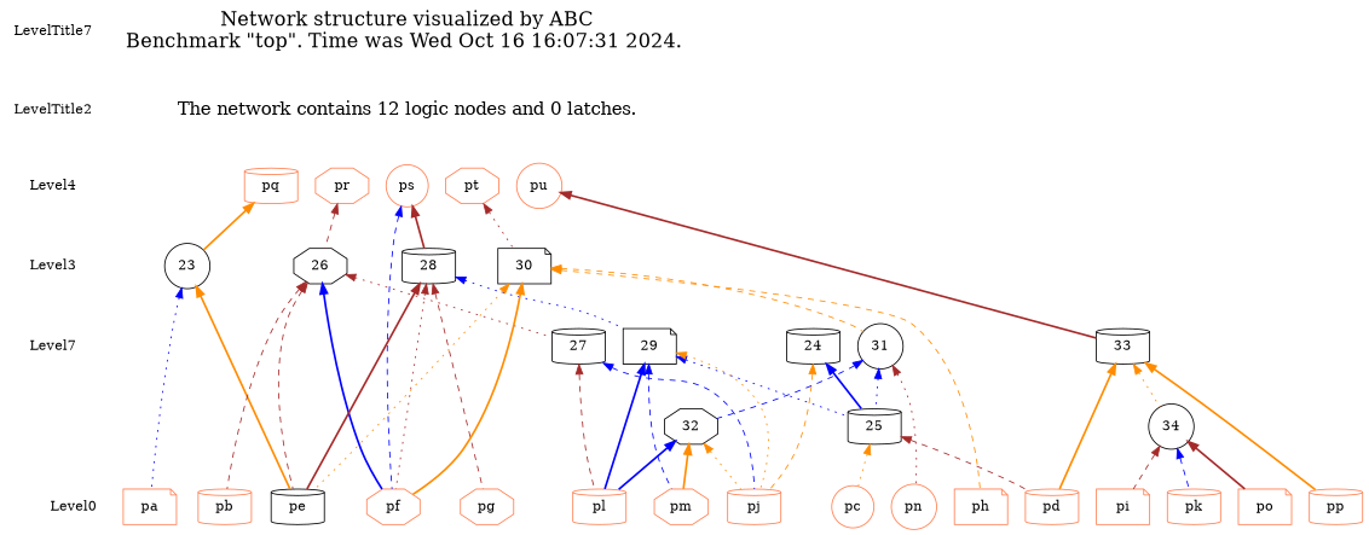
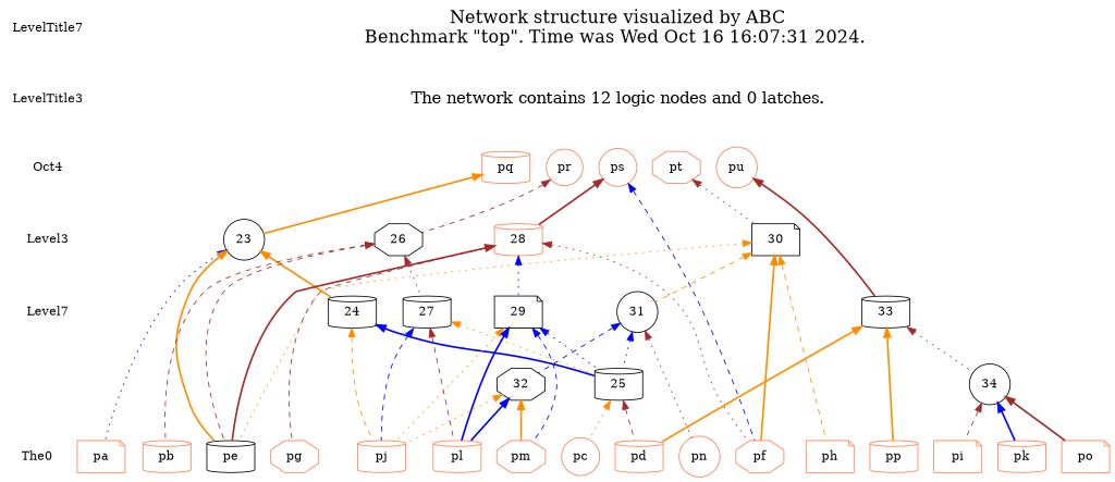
  digraph {
    node [shape=cylinder fillcolor=coral]
    edge [dir=back style=bold color=darkorange]
    n1 [label=LevelTitle7 shape=plaintext fillcolor=""]
-   LevelTitle2 [shape=plaintext fillcolor=""]
-   Level4 [shape=plaintext fillcolor=""]
+   LevelTitle2 [shape=plaintext label=LevelTitle3 fillcolor=""]
+   Level4 [shape=plaintext label=Oct4 fillcolor=""]
    Level3 [shape=plaintext fillcolor=""]
    n5 [label=Level7 shape=plaintext fillcolor=""]
-   Level0 [shape=plaintext fillcolor=""]
+   Level0 [shape=plaintext label=The0 fillcolor=""]
    n7 [fontname="Times-Roman" fontsize=20 label="Network structure visualized by ABC\nBenchmark \"top\". Time was Wed Oct 16 16:07:31 2024. " shape=plaintext fillcolor=""]
    n8 [fontname="Times-Roman" fontsize=18 label="The network contains 12 logic nodes and 0 latches.\n" shape=plaintext fillcolor=""]
    n9 [color=coral label=pq]
-   n10 [color=coral label=pr shape=octagon]
+   n10 [color=coral label=pr shape=circle]
    n11 [color=coral label=ps shape=circle]
    n12 [color=coral label=pt shape=octagon]
    n13 [color=coral label=pu shape=circle]
    n14 [label="23\n" shape=circle fillcolor=""]
    n15 [label="26\n" shape=octagon fillcolor=""]
-   n16 [label="28\n" fillcolor=""]
+   n16 [label="28\n" color=coral fillcolor=""]
    n17 [label="30\n" shape=note fillcolor=""]
    n18 [label="24\n" fillcolor=""]
    n19 [label="27\n" fillcolor=""]
    n20 [label="29\n" shape=note fillcolor=""]
    n21 [label="31\n" shape=circle fillcolor=""]
    n22 [label="33\n" fillcolor=""]
    n23 [label="25\n" fillcolor=""]
    n24 [label="32\n" shape=octagon fillcolor=""]
    n25 [label="34\n" shape=circle fillcolor=""]
    n26 [color=coral label=pp]
    n27 [color=coral label=pa shape=note]
    n28 [color=coral label=pb]
    n29 [color=coral label=pc shape=circle]
    n30 [color=coral label=pd]
    n31 [color=black label=pe]
    n32 [color=coral label=pf shape=octagon]
    n33 [color=coral label=pg shape=octagon]
    n34 [color=coral label=ph shape=note]
    n35 [color=coral label=pi shape=note]
    n36 [color=coral label=pj]
    n37 [color=coral label=pk]
    n38 [color=coral label=pl]
    n39 [color=coral label=pm shape=octagon]
    n40 [color=coral label=pn shape=circle]
    n41 [color=coral label=po shape=note]
    subgraph sub_1 {
      n1
      LevelTitle2
      Level4
      Level3
      n5
      Level0
    }
    subgraph sub_2 {
      rank=same
      n1
      n7
    }
    subgraph sub_3 {
      rank=same
      LevelTitle2
      n8
    }
    subgraph sub_4 {
      rank=same
      Level4
      n9
      n10
      n11
      n12
      n13
    }
    subgraph sub_5 {
      rank=same
      Level3
      n14
      n15
      n16
      n17
    }
    subgraph sub_6 {
      rank=same
      n5
      n18
      n19
      n20
      n21
      n22
    }
    subgraph sub_7 {
      rank=same
      n23
      n24
      n25
    }
    subgraph sub_8 {
      rank=same
      Level0
      n26
      n27
      n28
      n29
      n30
      n31
      n32
      n33
      n34
      n35
      n36
      n37
      n38
      n39
      n40
      n41
    }
    n1 -> LevelTitle2 [style=invis color=""]
    LevelTitle2 -> Level4 [style=invis color=""]
    Level4 -> Level3 [style=invis color=""]
    Level3 -> n5 [style=invis color=""]
    n7 -> n8 [style=invis color=""]
    n8 -> n9 [style=invis color=""]
    n8 -> n10 [style=invis color=""]
    n8 -> n11 [style=invis color=""]
    n8 -> n12 [style=invis color=""]
    n8 -> n13 [style=invis color=""]
    n9 -> n10 [style=invis color=""]
    n9 -> n14
    n10 -> n11 [style=invis color=""]
    n10 -> n15 [color=brown style=dashed]
    n11 -> n12 [style=invis color=""]
    n11 -> n16 [color=brown]
    n11 -> n32 [color=blue style=dashed]
    n12 -> n13 [style=invis color=""]
    n12 -> n17 [color=brown style=dotted]
    n13 -> n22 [color=brown]
+   n14 -> n18
    n14 -> n27 [color=blue style=dotted]
    n14 -> n31
    n15 -> n19 [color=brown style=dotted]
    n15 -> n28 [color=brown style=dashed]
    n15 -> n31 [color=brown style=dashed]
-   n15 -> n32 [color=blue]
    n16 -> n20 [color=blue style=dotted]
    n16 -> n31 [color=brown]
    n16 -> n32 [color=brown style=dotted]
    n16 -> n33 [color=brown style=dashed]
    n17 -> n21 [style=dashed]
    n17 -> n31 [style=dotted]
    n17 -> n32
    n17 -> n34 [style=dashed]
    n18 -> n23 [color=blue]
    n18 -> n36 [style=dashed]
+   n19 -> n23 [style=dotted]
    n19 -> n36 [color=blue style=dashed]
    n19 -> n38 [color=brown style=dashed]
    n20 -> n23 [color=blue style=dotted]
    n20 -> n36 [style=dotted]
    n20 -> n38 [color=blue]
    n20 -> n39 [color=blue style=dashed]
    n21 -> n23 [color=blue style=dotted]
    n21 -> n24 [color=blue style=dashed]
    n21 -> n40 [color=brown style=dotted]
-   n22 -> n25 [style=dotted]
+   n22 -> n25 [color=brown style=dotted]
    n22 -> n26
    n22 -> n30
    n23 -> n29 [style=dotted]
    n23 -> n30 [color=brown style=dashed]
    n24 -> n36 [style=dotted]
    n24 -> n38 [color=blue]
    n24 -> n39
    n25 -> n35 [color=brown style=dashed]
-   n25 -> n37 [color=blue style=dashed]
+   n25 -> n37 [color=blue]
    n25 -> n41 [color=brown]
  }
